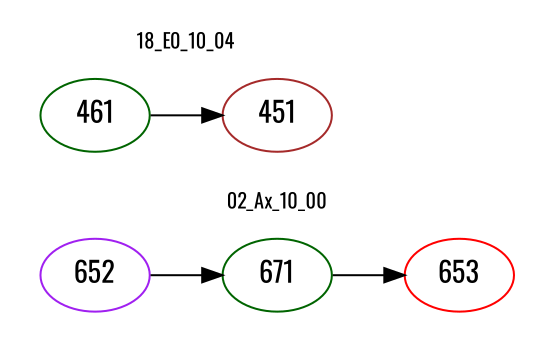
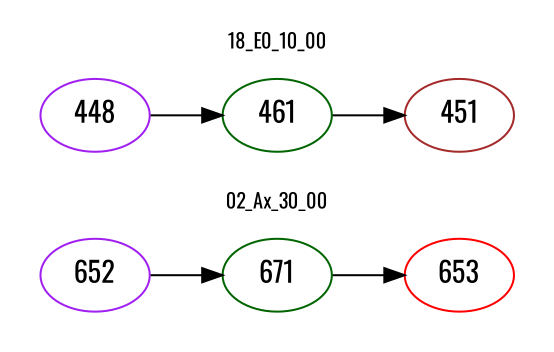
  digraph {
    fontname=Oswald
    rankdir=LR
    node [color=purple fontname=Oswald]
    edge [color=black fontname=Oswald]
    n1 [label=652]
    n2 [color=red label=653]
    n3 [color=darkgreen label=671]
+   n4 [label=448]
    n5 [color=brown label=451]
    n6 [color=darkgreen label=461]
    subgraph cluster_1 {
      color=white
      fontsize=10
-     label="02_Ax_10_00"
+     label="02_Ax_30_00"
      n1
      n2
      n3
    }
    subgraph cluster_2 {
      color=white
      fontsize=10
-     label="18_E0_10_04"
+     label="18_E0_10_00"
+     n4
      n5
      n6
    }
    n1 -> n3
    n3 -> n2
+   n4 -> n6
    n6 -> n5
  }
